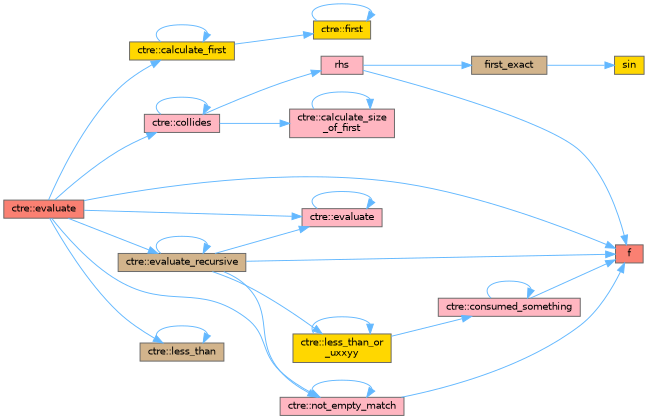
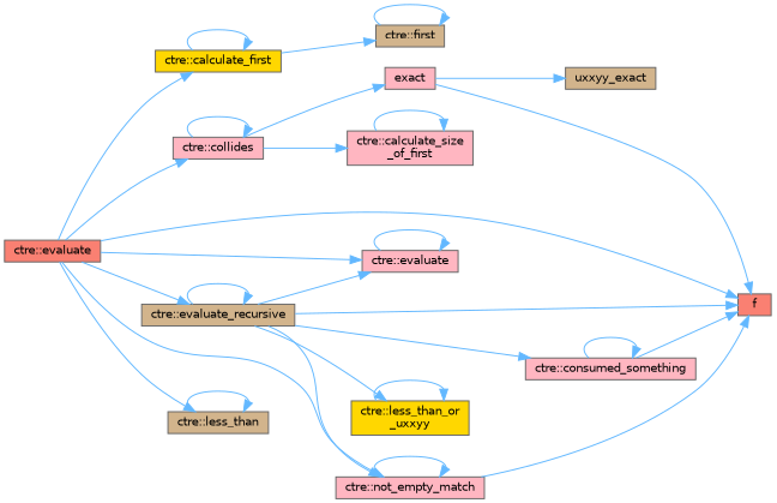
  digraph {
    rankdir=LR
    node [color=grey40 fillcolor=lightpink fontname=Helvetica fontsize=10 shape=box style=filled]
    edge [color=steelblue1 fontname=Helvetica fontsize=10 labelfontname=Helvetica labelfontsize=10 style=solid]
    n1 [color=gray40 fillcolor=salmon fontcolor=black height=0.2 label="ctre::evaluate" width=0.4]
    n2 [fillcolor=gold height=0.2 label="ctre::calculate_first" width=0.4]
    n3 [height=0.2 label="ctre::collides" width=0.4]
    n4 [fillcolor=salmon height=0.2 label=f width=0.4]
    n5 [height=0.2 label="ctre::evaluate" width=0.4]
    n6 [fillcolor=tan height=0.2 label="ctre::evaluate_recursive" width=0.4]
    n7 [height=0.2 label="ctre::not_empty_match" width=0.4]
    n8 [fillcolor=tan height=0.2 label="ctre::less_than" width=0.4]
-   n9 [fillcolor=gold height=0.2 label="ctre::first" width=0.4]
+   n9 [fillcolor=tan height=0.2 label="ctre::first" width=0.4]
    n10 [height=0.2 label="ctre::calculate_size\l_of_first" width=0.4]
-   n11 [height=0.2 label=rhs width=0.4]
+   n11 [height=0.2 label=exact width=0.4]
    n12 [height=0.2 label="ctre::consumed_something" width=0.4]
    n13 [fillcolor=gold height=0.2 label="ctre::less_than_or\l_uxxyy" width=0.4]
-   n14 [fillcolor=tan height=0.2 label=first_exact width=0.4]
-   n15 [fillcolor=gold height=0.2 label=sin width=0.4]
+   n14 [fillcolor=tan height=0.2 label=uxxyy_exact width=0.4]
    n1 -> n2
    n1 -> n3
    n1 -> n4
    n1 -> n5
    n1 -> n6
    n1 -> n7
    n1 -> n8
    n2 -> n2
    n2 -> n9
    n3 -> n3
    n3 -> n10
    n3 -> n11
    n5 -> n5
    n6 -> n4
    n6 -> n5
    n6 -> n6
    n6 -> n7
-   n13 -> n12
+   n6 -> n12
    n6 -> n13
    n7 -> n4
    n7 -> n7
    n8 -> n8
    n9 -> n9
    n10 -> n10
    n11 -> n4
    n11 -> n14
    n12 -> n4
    n12 -> n12
    n13 -> n13
-   n14 -> n15
  }
